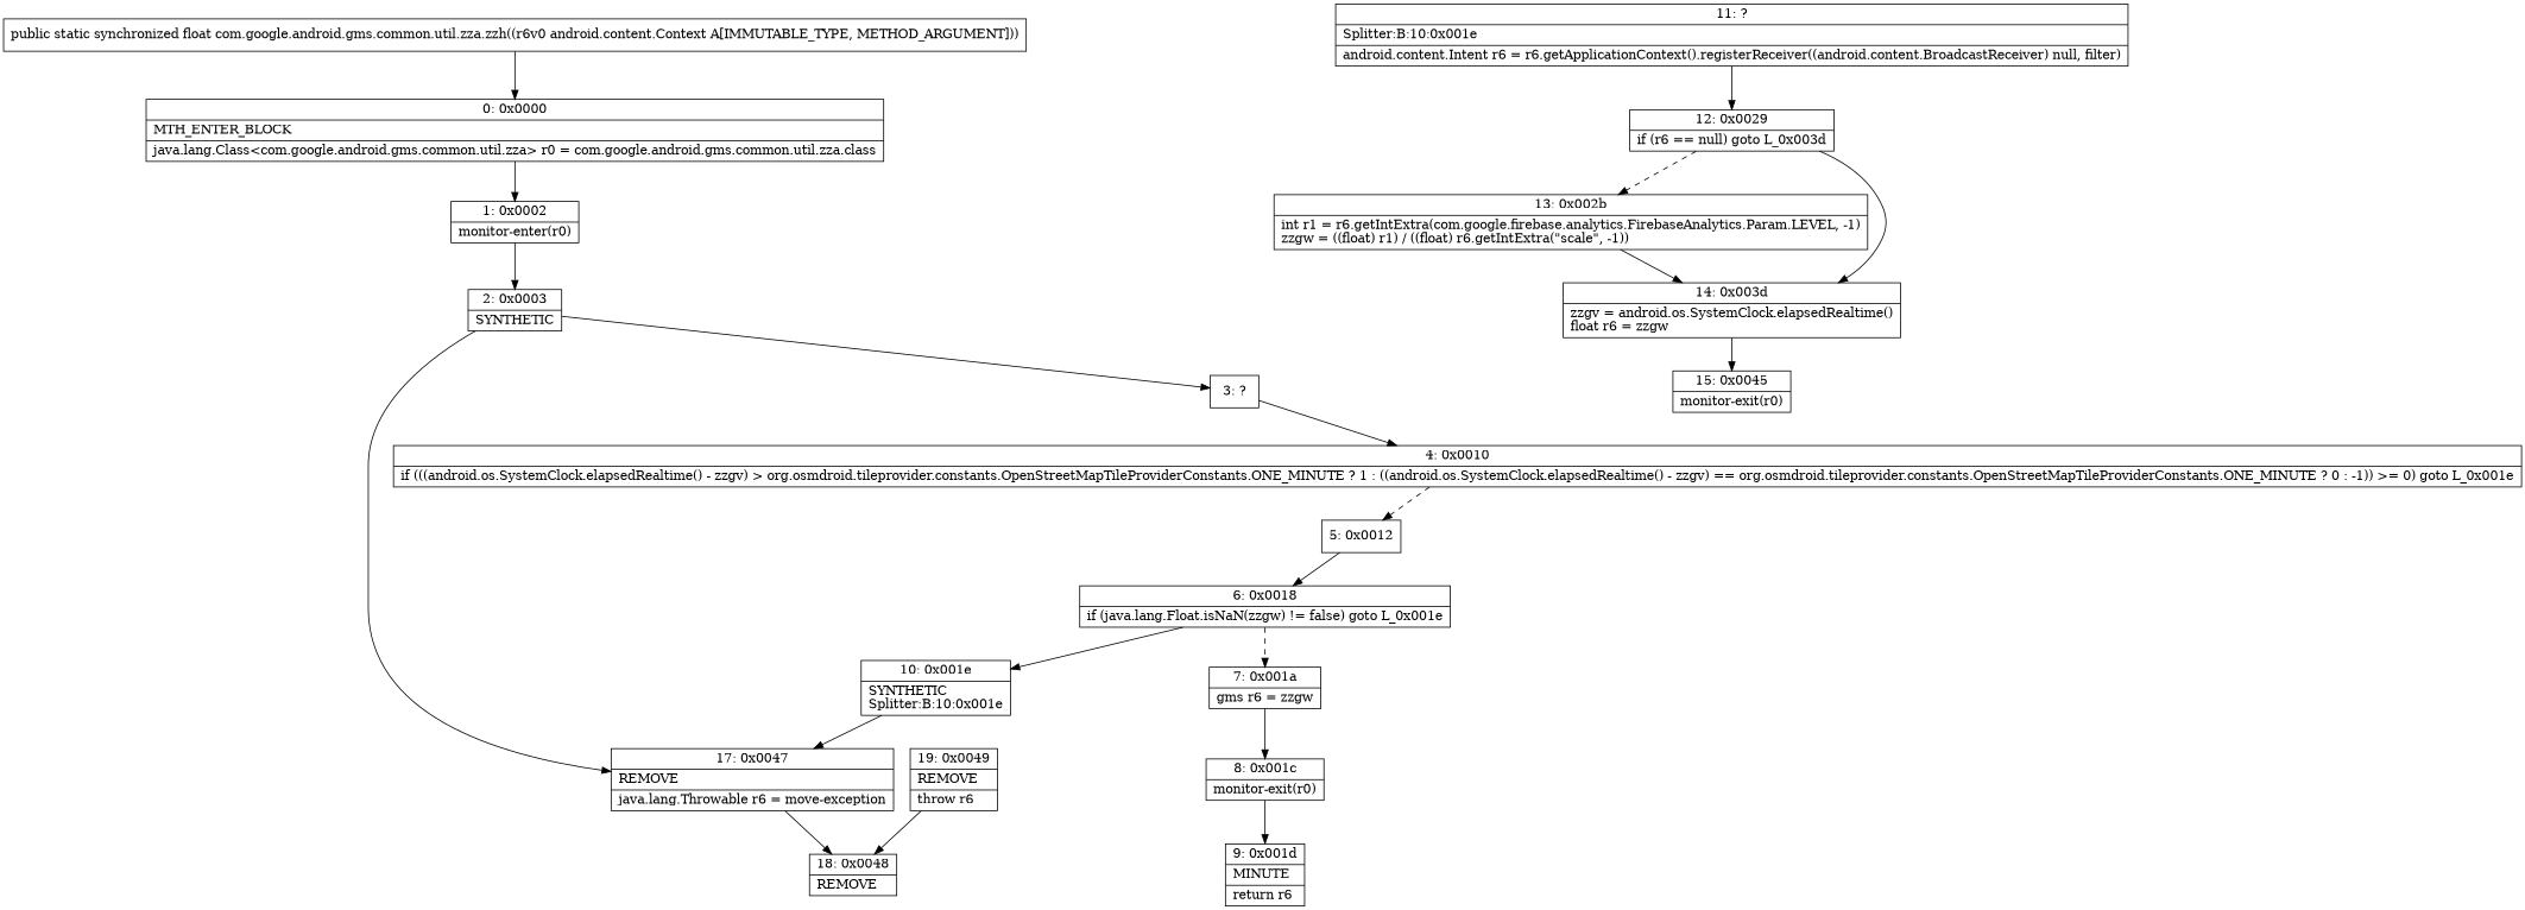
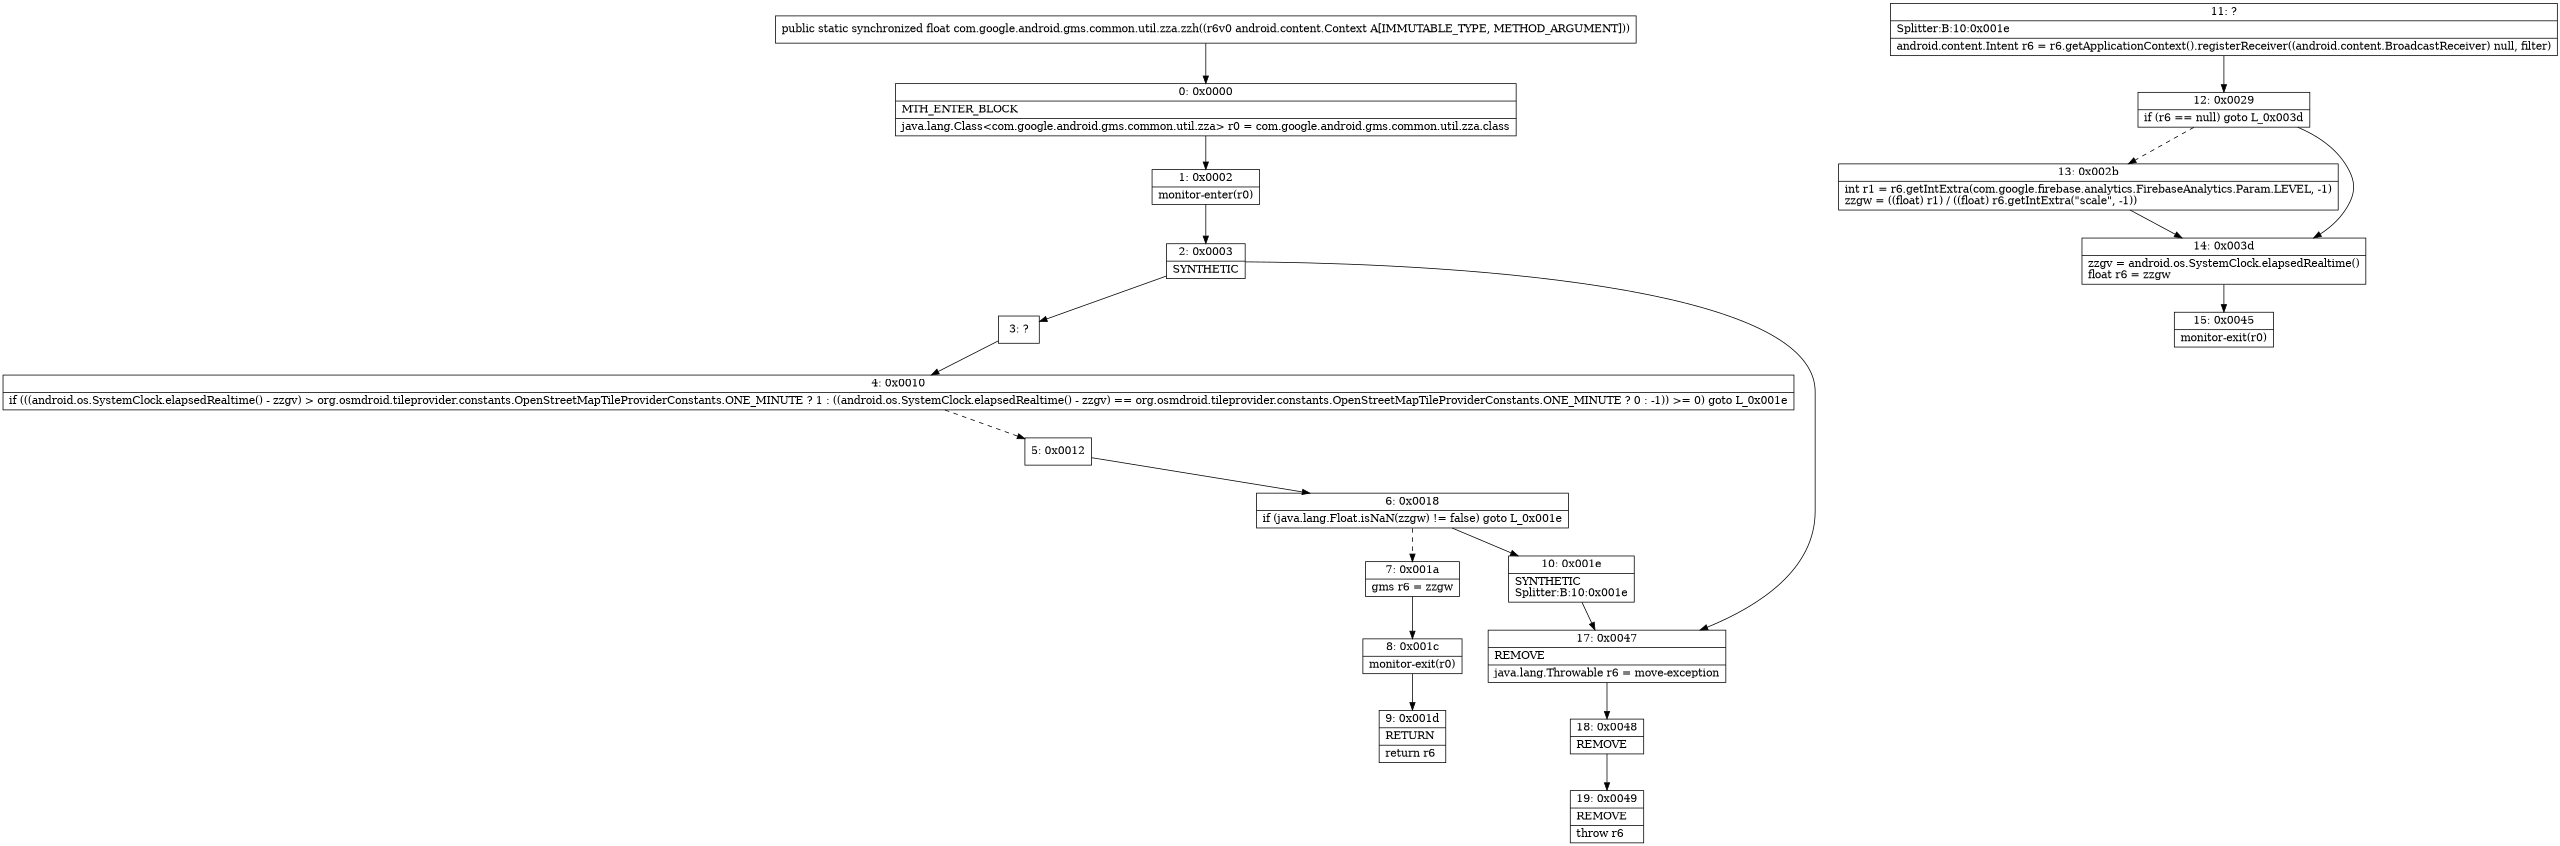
  digraph {
    node [shape=record]
    n1 [label="{0\:\ 0x0000|MTH_ENTER_BLOCK\l|java.lang.Class\<com.google.android.gms.common.util.zza\> r0 = com.google.android.gms.common.util.zza.class\l}"]
    n2 [label="{1\:\ 0x0002|monitor\-enter(r0)\l}"]
    n3 [label="{2\:\ 0x0003|SYNTHETIC\l}"]
    n4 [label="{3\:\ ?}"]
    n5 [label="{17\:\ 0x0047|REMOVE\l|java.lang.Throwable r6 = move\-exception\l}"]
    n6 [label="{4\:\ 0x0010|if (((android.os.SystemClock.elapsedRealtime() \- zzgv) \> org.osmdroid.tileprovider.constants.OpenStreetMapTileProviderConstants.ONE_MINUTE ? 1 : ((android.os.SystemClock.elapsedRealtime() \- zzgv) == org.osmdroid.tileprovider.constants.OpenStreetMapTileProviderConstants.ONE_MINUTE ? 0 : \-1)) \>= 0) goto L_0x001e\l}"]
    n7 [label="{18\:\ 0x0048|REMOVE\l}"]
    n8 [label="{5\:\ 0x0012}"]
    n9 [label="{6\:\ 0x0018|if (java.lang.Float.isNaN(zzgw) != false) goto L_0x001e\l}"]
    n10 [label="{10\:\ 0x001e|SYNTHETIC\lSplitter:B:10:0x001e\l}"]
    n11 [label="{7\:\ 0x001a|gms r6 = zzgw\l}"]
    n12 [label="{8\:\ 0x001c|monitor\-exit(r0)\l}"]
-   n13 [label="{9\:\ 0x001d|MINUTE\l|return r6\l}"]
+   n13 [label="{9\:\ 0x001d|RETURN\l|return r6\l}"]
    n14 [label="{11\:\ ?|Splitter:B:10:0x001e\l|android.content.Intent r6 = r6.getApplicationContext().registerReceiver((android.content.BroadcastReceiver) null, filter)\l}"]
    n15 [label="{12\:\ 0x0029|if (r6 == null) goto L_0x003d\l}"]
    n16 [label="{13\:\ 0x002b|int r1 = r6.getIntExtra(com.google.firebase.analytics.FirebaseAnalytics.Param.LEVEL, \-1)\lzzgw = ((float) r1) \/ ((float) r6.getIntExtra(\"scale\", \-1))\l}"]
    n17 [label="{14\:\ 0x003d|zzgv = android.os.SystemClock.elapsedRealtime()\lfloat r6 = zzgw\l}"]
    n18 [label="{15\:\ 0x0045|monitor\-exit(r0)\l}"]
    n19 [label="{19\:\ 0x0049|REMOVE\l|throw r6\l}"]
    n20 [label="{public static synchronized float com.google.android.gms.common.util.zza.zzh((r6v0 android.content.Context A[IMMUTABLE_TYPE, METHOD_ARGUMENT])) }"]
    n1 -> n2
    n2 -> n3
    n3 -> n4
    n3 -> n5
    n4 -> n6
    n5 -> n7
    n6 -> n8 [style=dashed]
-   n19 -> n7
+   n7 -> n19
    n8 -> n9
    n9 -> n10
    n9 -> n11 [style=dashed]
    n10 -> n5
    n11 -> n12
    n12 -> n13
    n14 -> n15
    n15 -> n16 [style=dashed]
    n15 -> n17
    n16 -> n17
    n17 -> n18
    n20 -> n1
  }
